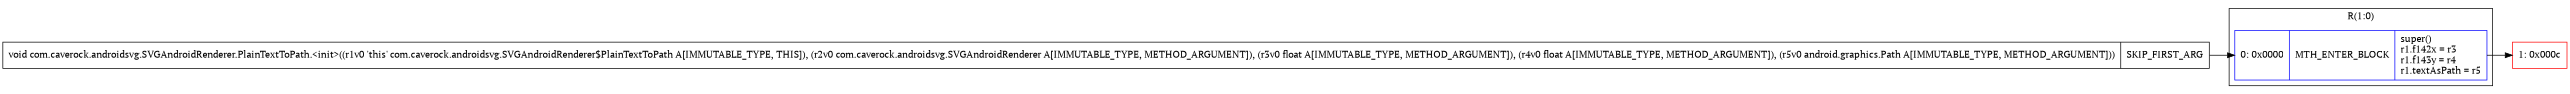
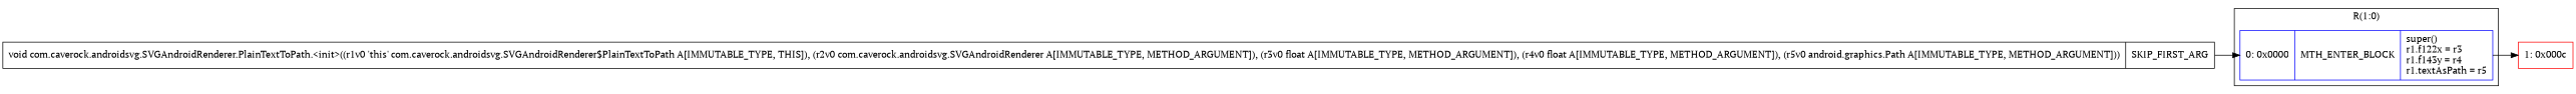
  digraph {
    rankdir=LR
    fontname="PT Serif"
    node [shape=record fontname="PT Serif"]
    edge [fontname="PT Serif"]
-   n1 [color=blue label="{0\:\ 0x0000|MTH_ENTER_BLOCK\l|super()\lr1.f142x = r3\lr1.f143y = r4\lr1.textAsPath = r5\l}"]
+   n1 [color=blue label="{0\:\ 0x0000|MTH_ENTER_BLOCK\l|super()\lr1.f122x = r3\lr1.f143y = r4\lr1.textAsPath = r5\l}"]
    n2 [color=red label="{1\:\ 0x000c}"]
    n3 [label="{void com.caverock.androidsvg.SVGAndroidRenderer.PlainTextToPath.\<init\>((r1v0 'this' com.caverock.androidsvg.SVGAndroidRenderer$PlainTextToPath A[IMMUTABLE_TYPE, THIS]), (r2v0 com.caverock.androidsvg.SVGAndroidRenderer A[IMMUTABLE_TYPE, METHOD_ARGUMENT]), (r3v0 float A[IMMUTABLE_TYPE, METHOD_ARGUMENT]), (r4v0 float A[IMMUTABLE_TYPE, METHOD_ARGUMENT]), (r5v0 android.graphics.Path A[IMMUTABLE_TYPE, METHOD_ARGUMENT]))  | SKIP_FIRST_ARG\l}"]
    subgraph cluster_1 {
      label="R(1:0)"
      n1
    }
    n1 -> n2
    n3 -> n1
  }
